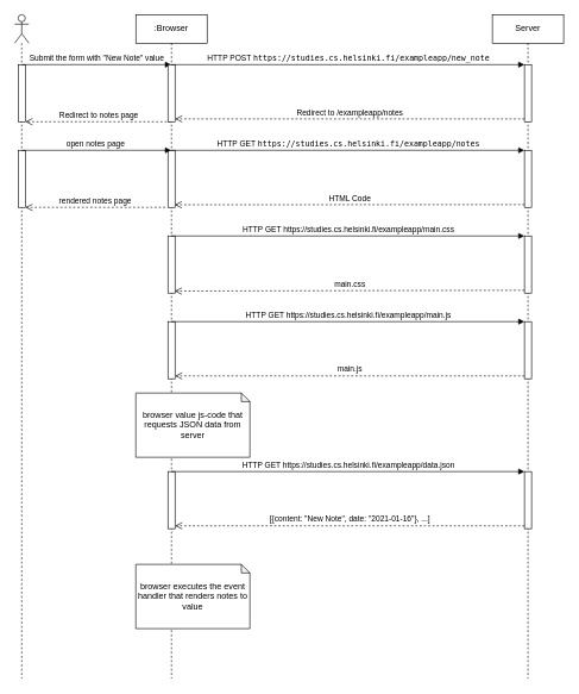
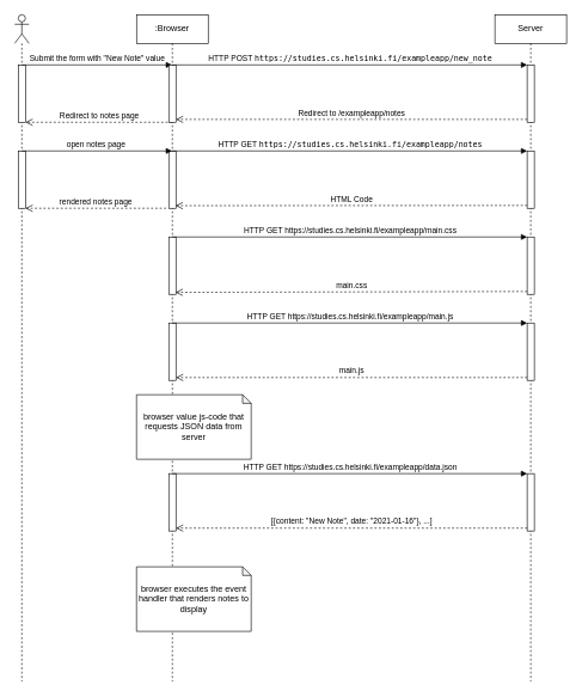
  <mxCell id="0" />
  <mxCell id="1" parent="0" />
  <mxCell id="2" value="" style="shape=umlLifeline;participant=umlActor;perimeter=lifelinePerimeter;whiteSpace=wrap;html=1;container=1;collapsible=0;recursiveResize=0;verticalAlign=top;spacingTop=36;outlineConnect=0;" parent="1" vertex="1"><mxGeometry x="20" y="20" width="20" height="930" as="geometry" /></mxCell>
  <mxCell id="3" value="" style="html=1;points=[];perimeter=orthogonalPerimeter;" parent="2" vertex="1"><mxGeometry x="5" y="70" width="10" height="80" as="geometry" /></mxCell>
  <mxCell id="4" value="Submit the form with &quot;New Note&quot; value" style="html=1;verticalAlign=bottom;endArrow=block;rounded=0;" parent="2" target="7" edge="1"><mxGeometry width="80" relative="1" as="geometry"><mxPoint x="10" y="70" as="sourcePoint" /><mxPoint x="90" y="70" as="targetPoint" /></mxGeometry></mxCell>
  <mxCell id="5" value="Redirect to notes page" style="html=1;verticalAlign=bottom;endArrow=open;dashed=1;endSize=8;rounded=0;fontColor=#000000;" parent="2" source="7" edge="1"><mxGeometry relative="1" as="geometry"><mxPoint x="95" y="150" as="sourcePoint" /><mxPoint x="15" y="150" as="targetPoint" /></mxGeometry></mxCell>
  <mxCell id="6" value="" style="html=1;points=[];perimeter=orthogonalPerimeter;fontColor=#000000;" parent="2" vertex="1"><mxGeometry x="5" y="190" width="10" height="80" as="geometry" /></mxCell>
  <mxCell id="7" value=":Browser" style="shape=umlLifeline;perimeter=lifelinePerimeter;whiteSpace=wrap;html=1;container=1;collapsible=0;recursiveResize=0;outlineConnect=0;" parent="1" vertex="1"><mxGeometry x="190" y="20" width="100" height="930" as="geometry" /></mxCell>
  <mxCell id="8" value="" style="html=1;points=[];perimeter=orthogonalPerimeter;fontColor=#000000;" parent="7" vertex="1"><mxGeometry x="45" y="70" width="10" height="80" as="geometry" /></mxCell>
  <mxCell id="9" value="" style="html=1;points=[];perimeter=orthogonalPerimeter;fontColor=#000000;" parent="7" vertex="1"><mxGeometry x="45" y="190" width="10" height="80" as="geometry" /></mxCell>
  <mxCell id="10" value="" style="html=1;points=[];perimeter=orthogonalPerimeter;fontColor=#000000;" parent="7" vertex="1"><mxGeometry x="45" y="310" width="10" height="80" as="geometry" /></mxCell>
  <mxCell id="11" value="" style="html=1;points=[];perimeter=orthogonalPerimeter;fontColor=#000000;" parent="7" vertex="1"><mxGeometry x="45" y="430" width="10" height="80" as="geometry" /></mxCell>
  <mxCell id="12" value="" style="html=1;points=[];perimeter=orthogonalPerimeter;fontColor=#000000;" parent="7" vertex="1"><mxGeometry x="45" y="640" width="10" height="80" as="geometry" /></mxCell>
  <mxCell id="13" value="Server" style="shape=umlLifeline;perimeter=lifelinePerimeter;whiteSpace=wrap;html=1;container=1;collapsible=0;recursiveResize=0;outlineConnect=0;" parent="1" vertex="1"><mxGeometry x="690" y="20" width="100" height="930" as="geometry" /></mxCell>
  <mxCell id="14" value="" style="html=1;points=[];perimeter=orthogonalPerimeter;fontColor=#000000;" parent="13" vertex="1"><mxGeometry x="45" y="70" width="10" height="80" as="geometry" /></mxCell>
  <mxCell id="15" value="" style="html=1;points=[];perimeter=orthogonalPerimeter;fontColor=#000000;" parent="13" vertex="1"><mxGeometry x="45" y="190" width="10" height="80" as="geometry" /></mxCell>
  <mxCell id="16" value="" style="html=1;points=[];perimeter=orthogonalPerimeter;fontColor=#000000;" parent="13" vertex="1"><mxGeometry x="45" y="310" width="10" height="80" as="geometry" /></mxCell>
  <mxCell id="17" value="" style="html=1;points=[];perimeter=orthogonalPerimeter;fontColor=#000000;" parent="13" vertex="1"><mxGeometry x="45" y="430" width="10" height="80" as="geometry" /></mxCell>
  <mxCell id="18" value="" style="html=1;points=[];perimeter=orthogonalPerimeter;fontColor=#000000;" parent="13" vertex="1"><mxGeometry x="45" y="640" width="10" height="80" as="geometry" /></mxCell>
  <mxCell id="19" value="HTTP GET https://studies.cs.helsinki.fi/exampleapp/data.json" style="html=1;verticalAlign=bottom;endArrow=block;entryX=0;entryY=0;rounded=0;fontColor=#000000;" parent="13" target="18" edge="1"><mxGeometry relative="1" as="geometry"><mxPoint x="-450.5" y="640" as="sourcePoint" /></mxGeometry></mxCell>
  <mxCell id="20" value="[{content: &quot;New Note&quot;, date: &quot;2021-01-16&quot;}, ...]" style="html=1;verticalAlign=bottom;endArrow=open;dashed=1;endSize=8;exitX=0;exitY=0.95;rounded=0;fontColor=#000000;" parent="13" source="18" edge="1"><mxGeometry relative="1" as="geometry"><mxPoint x="-445" y="716" as="targetPoint" /></mxGeometry></mxCell>
  <mxCell id="21" value="HTTP POST&amp;nbsp;&lt;span style=&quot;font-family: &amp;#34;dejavu sans mono&amp;#34; , monospace ; text-align: left&quot;&gt;https://studies.cs.helsinki.fi/exampleapp/new_note&lt;/span&gt;" style="html=1;verticalAlign=bottom;endArrow=block;entryX=0;entryY=0;rounded=0;fontColor=#000000;" parent="1" source="7" target="14" edge="1"><mxGeometry relative="1" as="geometry"><mxPoint x="585" y="90" as="sourcePoint" /></mxGeometry></mxCell>
  <mxCell id="22" value="Redirect to /exampleapp/notes" style="html=1;verticalAlign=bottom;endArrow=open;dashed=1;endSize=8;exitX=0;exitY=0.95;rounded=0;fontColor=#000000;" parent="1" source="14" target="8" edge="1"><mxGeometry relative="1" as="geometry"><mxPoint x="260" y="166" as="targetPoint" /></mxGeometry></mxCell>
  <mxCell id="23" value="HTTP GET&amp;nbsp;&lt;span style=&quot;font-family: &amp;#34;dejavu sans mono&amp;#34; , monospace ; text-align: left&quot;&gt;https://studies.cs.helsinki.fi/exampleapp/notes&lt;/span&gt;" style="html=1;verticalAlign=bottom;endArrow=block;entryX=0;entryY=0;rounded=0;fontColor=#000000;" parent="1" source="7" target="15" edge="1"><mxGeometry relative="1" as="geometry"><mxPoint x="665" y="210" as="sourcePoint" /></mxGeometry></mxCell>
  <mxCell id="24" value="HTML Code" style="html=1;verticalAlign=bottom;endArrow=open;dashed=1;endSize=8;exitX=0;exitY=0.95;rounded=0;fontColor=#000000;entryX=0.95;entryY=0.954;entryDx=0;entryDy=0;entryPerimeter=0;" parent="1" source="15" target="9" edge="1"><mxGeometry relative="1" as="geometry"><mxPoint x="290" y="286" as="targetPoint" /></mxGeometry></mxCell>
  <mxCell id="25" value="HTTP GET https://studies.cs.helsinki.fi/exampleapp/main.css" style="html=1;verticalAlign=bottom;endArrow=block;entryX=0;entryY=0;rounded=0;fontColor=#000000;" parent="1" source="7" target="16" edge="1"><mxGeometry relative="1" as="geometry"><mxPoint x="665" y="330" as="sourcePoint" /></mxGeometry></mxCell>
  <mxCell id="26" value="main.css" style="html=1;verticalAlign=bottom;endArrow=open;dashed=1;endSize=8;exitX=0;exitY=0.95;rounded=0;fontColor=#000000;entryX=0.95;entryY=0.965;entryDx=0;entryDy=0;entryPerimeter=0;" parent="1" source="16" target="10" edge="1"><mxGeometry relative="1" as="geometry"><mxPoint x="665" y="406" as="targetPoint" /></mxGeometry></mxCell>
  <mxCell id="27" value="HTTP GET https://studies.cs.helsinki.fi/exampleapp/main.js" style="html=1;verticalAlign=bottom;endArrow=block;entryX=0;entryY=0;rounded=0;fontColor=#000000;" parent="1" source="7" target="17" edge="1"><mxGeometry relative="1" as="geometry"><mxPoint x="665" y="450" as="sourcePoint" /></mxGeometry></mxCell>
  <mxCell id="28" value="main.js" style="html=1;verticalAlign=bottom;endArrow=open;dashed=1;endSize=8;exitX=0;exitY=0.95;rounded=0;fontColor=#000000;" parent="1" source="17" target="11" edge="1"><mxGeometry relative="1" as="geometry"><mxPoint x="665" y="526" as="targetPoint" /></mxGeometry></mxCell>
  <mxCell id="29" value="browser value js-code that requests JSON data from server" style="shape=note;whiteSpace=wrap;html=1;backgroundOutline=1;darkOpacity=0.05;fontColor=#000000;size=12;" parent="1" vertex="1"><mxGeometry x="190" y="550" width="160" height="90" as="geometry" /></mxCell>
- <mxCell id="30" value="browser executes the event handler that renders notes to value" style="shape=note;whiteSpace=wrap;html=1;backgroundOutline=1;darkOpacity=0.05;fontColor=#000000;size=12;" parent="1" vertex="1"><mxGeometry x="190" y="790" width="160" height="90" as="geometry" /></mxCell>
+ <mxCell id="30" value="browser executes the event handler that renders notes to display" style="shape=note;whiteSpace=wrap;html=1;backgroundOutline=1;darkOpacity=0.05;fontColor=#000000;size=12;" parent="1" vertex="1"><mxGeometry x="190" y="790" width="160" height="90" as="geometry" /></mxCell>
  <mxCell id="31" value="open notes page&amp;nbsp;" style="html=1;verticalAlign=bottom;endArrow=block;rounded=0;" parent="1" edge="1"><mxGeometry width="80" relative="1" as="geometry"><mxPoint x="30" y="210" as="sourcePoint" /><mxPoint x="239.5" y="210" as="targetPoint" /></mxGeometry></mxCell>
  <mxCell id="32" value="rendered notes page" style="html=1;verticalAlign=bottom;endArrow=open;dashed=1;endSize=8;rounded=0;fontColor=#000000;exitX=-0.378;exitY=0.999;exitDx=0;exitDy=0;exitPerimeter=0;" parent="1" source="9" target="6" edge="1"><mxGeometry relative="1" as="geometry"><mxPoint x="50" y="290" as="targetPoint" /><mxPoint x="200" y="296" as="sourcePoint" /></mxGeometry></mxCell>
